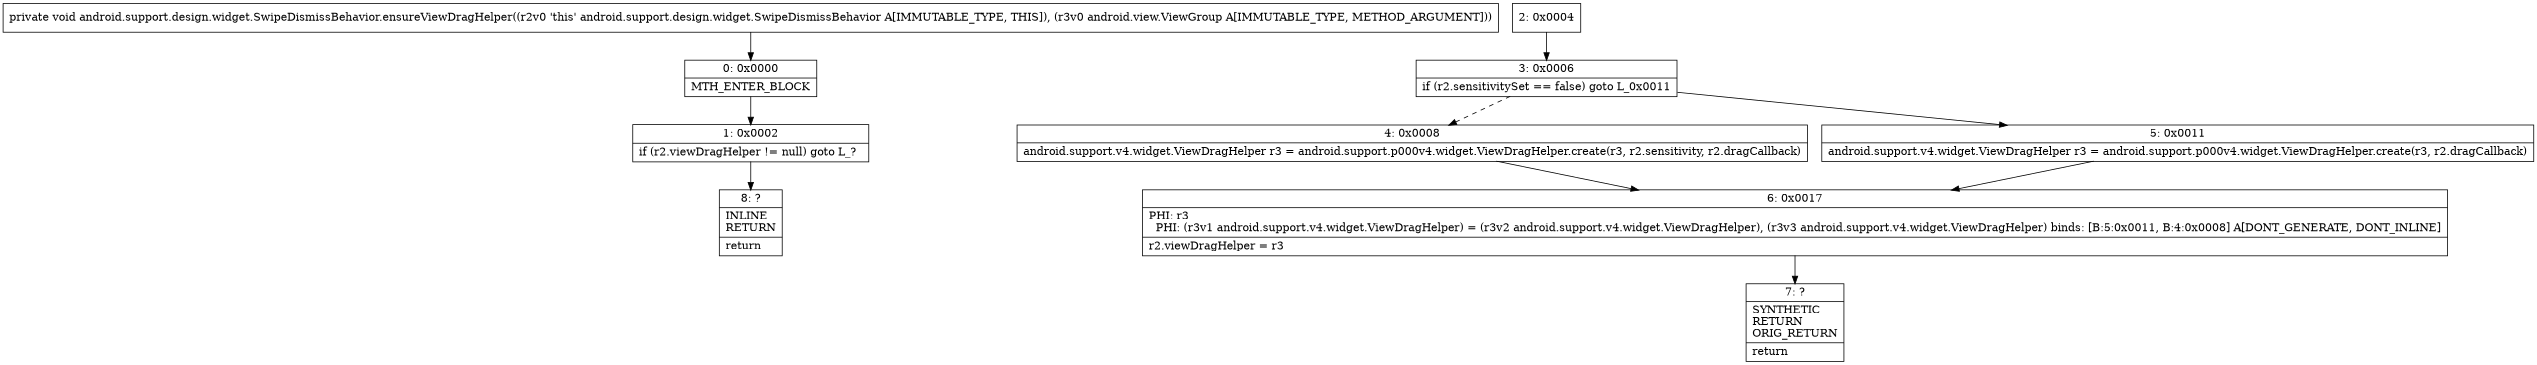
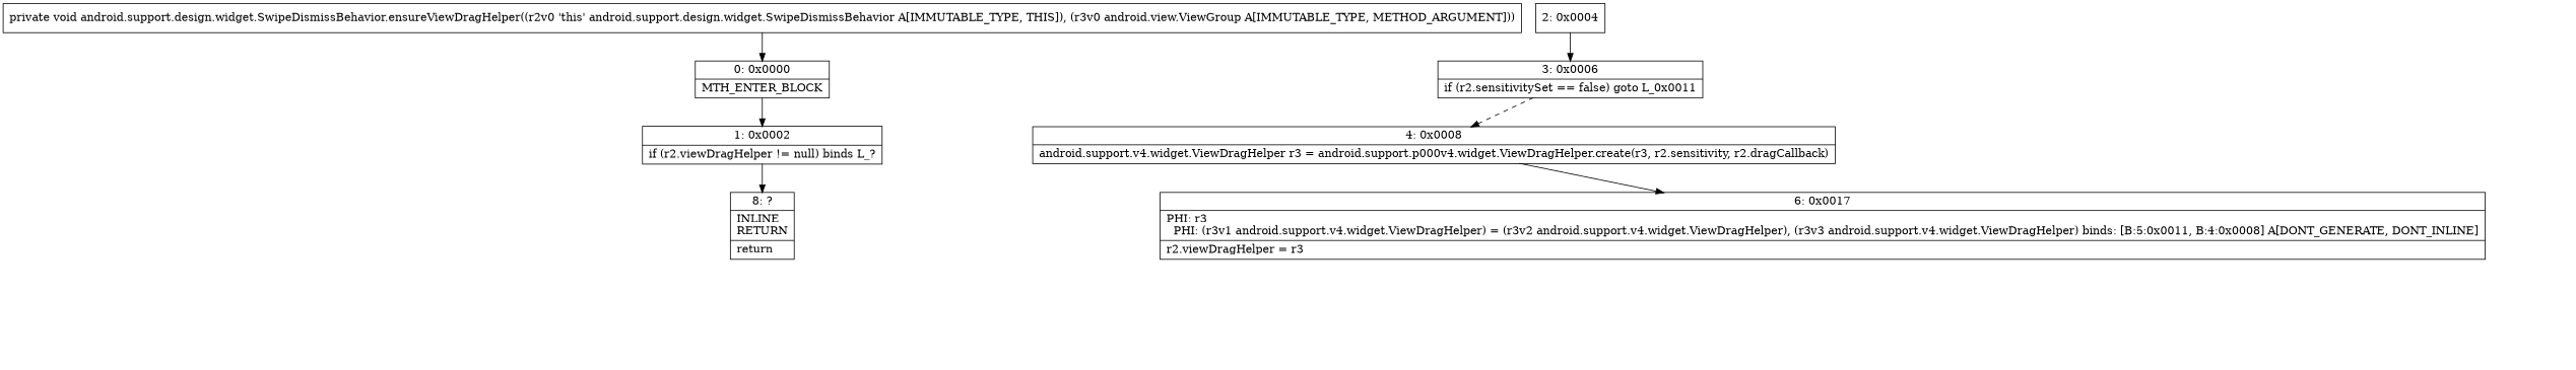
  digraph {
    node [shape=record]
    n1 [label="{0\:\ 0x0000|MTH_ENTER_BLOCK\l}"]
-   n2 [label="{1\:\ 0x0002|if (r2.viewDragHelper != null) goto L_?\l}"]
+   n2 [label="{1\:\ 0x0002|if (r2.viewDragHelper != null) binds L_?\l}"]
    n3 [label="{8\:\ ?|INLINE\lRETURN\l|return\l}"]
    n4 [label="{2\:\ 0x0004}"]
    n5 [label="{3\:\ 0x0006|if (r2.sensitivitySet == false) goto L_0x0011\l}"]
    n6 [label="{4\:\ 0x0008|android.support.v4.widget.ViewDragHelper r3 = android.support.p000v4.widget.ViewDragHelper.create(r3, r2.sensitivity, r2.dragCallback)\l}"]
-   n7 [label="{5\:\ 0x0011|android.support.v4.widget.ViewDragHelper r3 = android.support.p000v4.widget.ViewDragHelper.create(r3, r2.dragCallback)\l}"]
    n8 [label="{6\:\ 0x0017|PHI: r3 \l  PHI: (r3v1 android.support.v4.widget.ViewDragHelper) = (r3v2 android.support.v4.widget.ViewDragHelper), (r3v3 android.support.v4.widget.ViewDragHelper) binds: [B:5:0x0011, B:4:0x0008] A[DONT_GENERATE, DONT_INLINE]\l|r2.viewDragHelper = r3\l}"]
-   n9 [label="{7\:\ ?|SYNTHETIC\lRETURN\lORIG_RETURN\l|return\l}"]
    n10 [label="{private void android.support.design.widget.SwipeDismissBehavior.ensureViewDragHelper((r2v0 'this' android.support.design.widget.SwipeDismissBehavior A[IMMUTABLE_TYPE, THIS]), (r3v0 android.view.ViewGroup A[IMMUTABLE_TYPE, METHOD_ARGUMENT])) }"]
    n1 -> n2
    n2 -> n3
    n4 -> n5
    n5 -> n6 [style=dashed]
-   n5 -> n7
    n6 -> n8
-   n7 -> n8
-   n8 -> n9
    n10 -> n1
  }
